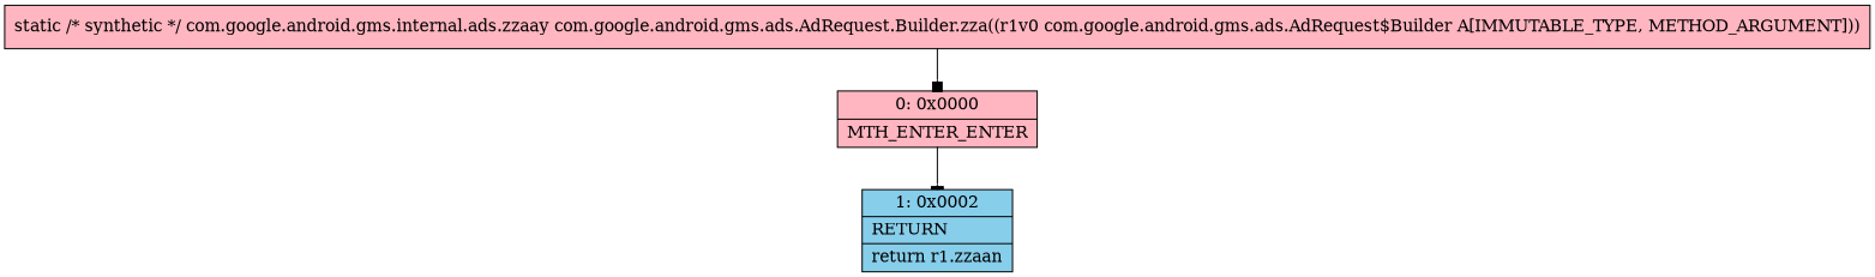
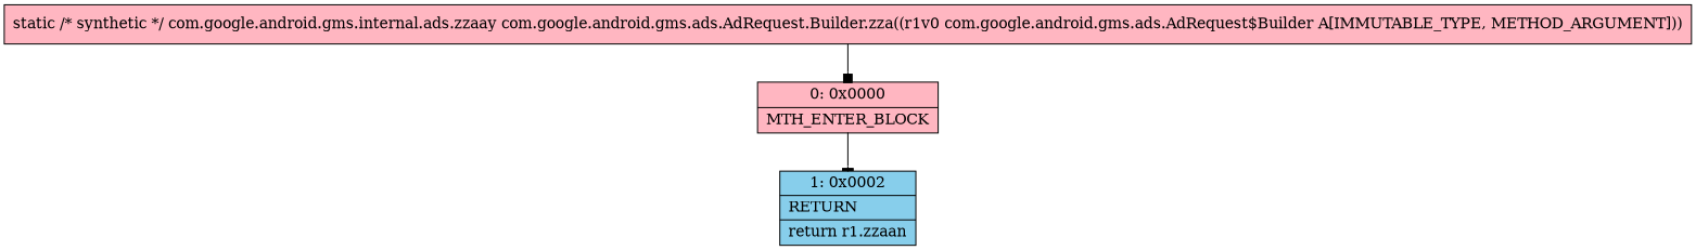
  digraph {
    node [shape=record style=filled fillcolor=lightpink]
-   n1 [label="{0\:\ 0x0000|MTH_ENTER_ENTER\l}"]
+   n1 [label="{0\:\ 0x0000|MTH_ENTER_BLOCK\l}"]
    n2 [label="{1\:\ 0x0002|RETURN\l|return r1.zzaan\l}" fillcolor=skyblue]
    n3 [label="{static \/* synthetic *\/ com.google.android.gms.internal.ads.zzaay com.google.android.gms.ads.AdRequest.Builder.zza((r1v0 com.google.android.gms.ads.AdRequest$Builder A[IMMUTABLE_TYPE, METHOD_ARGUMENT])) }"]
    n1 -> n2 [arrowhead=tee]
    n3 -> n1 [arrowhead=box]
  }
